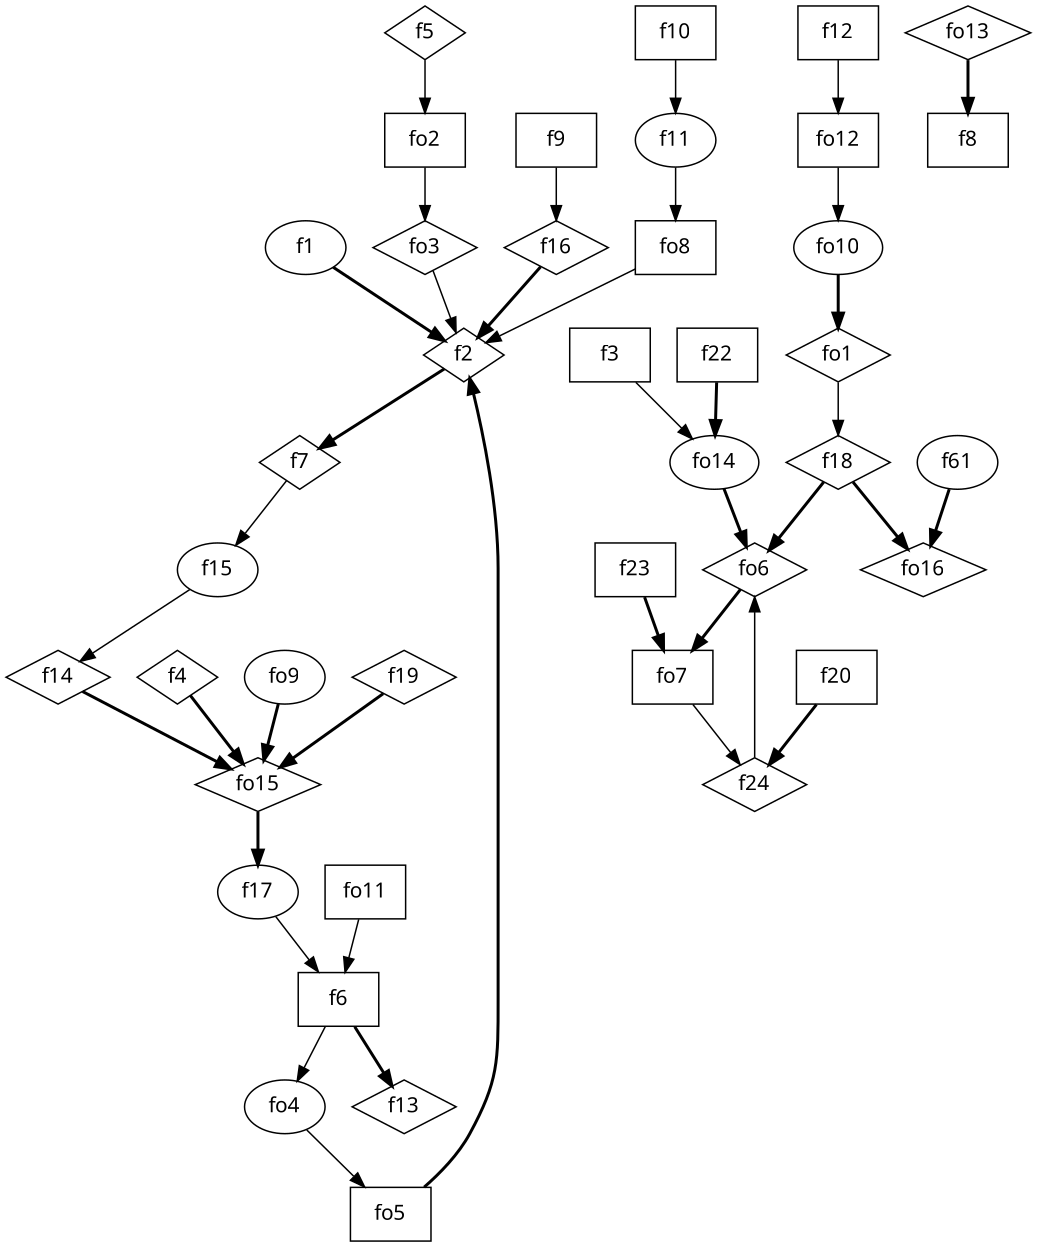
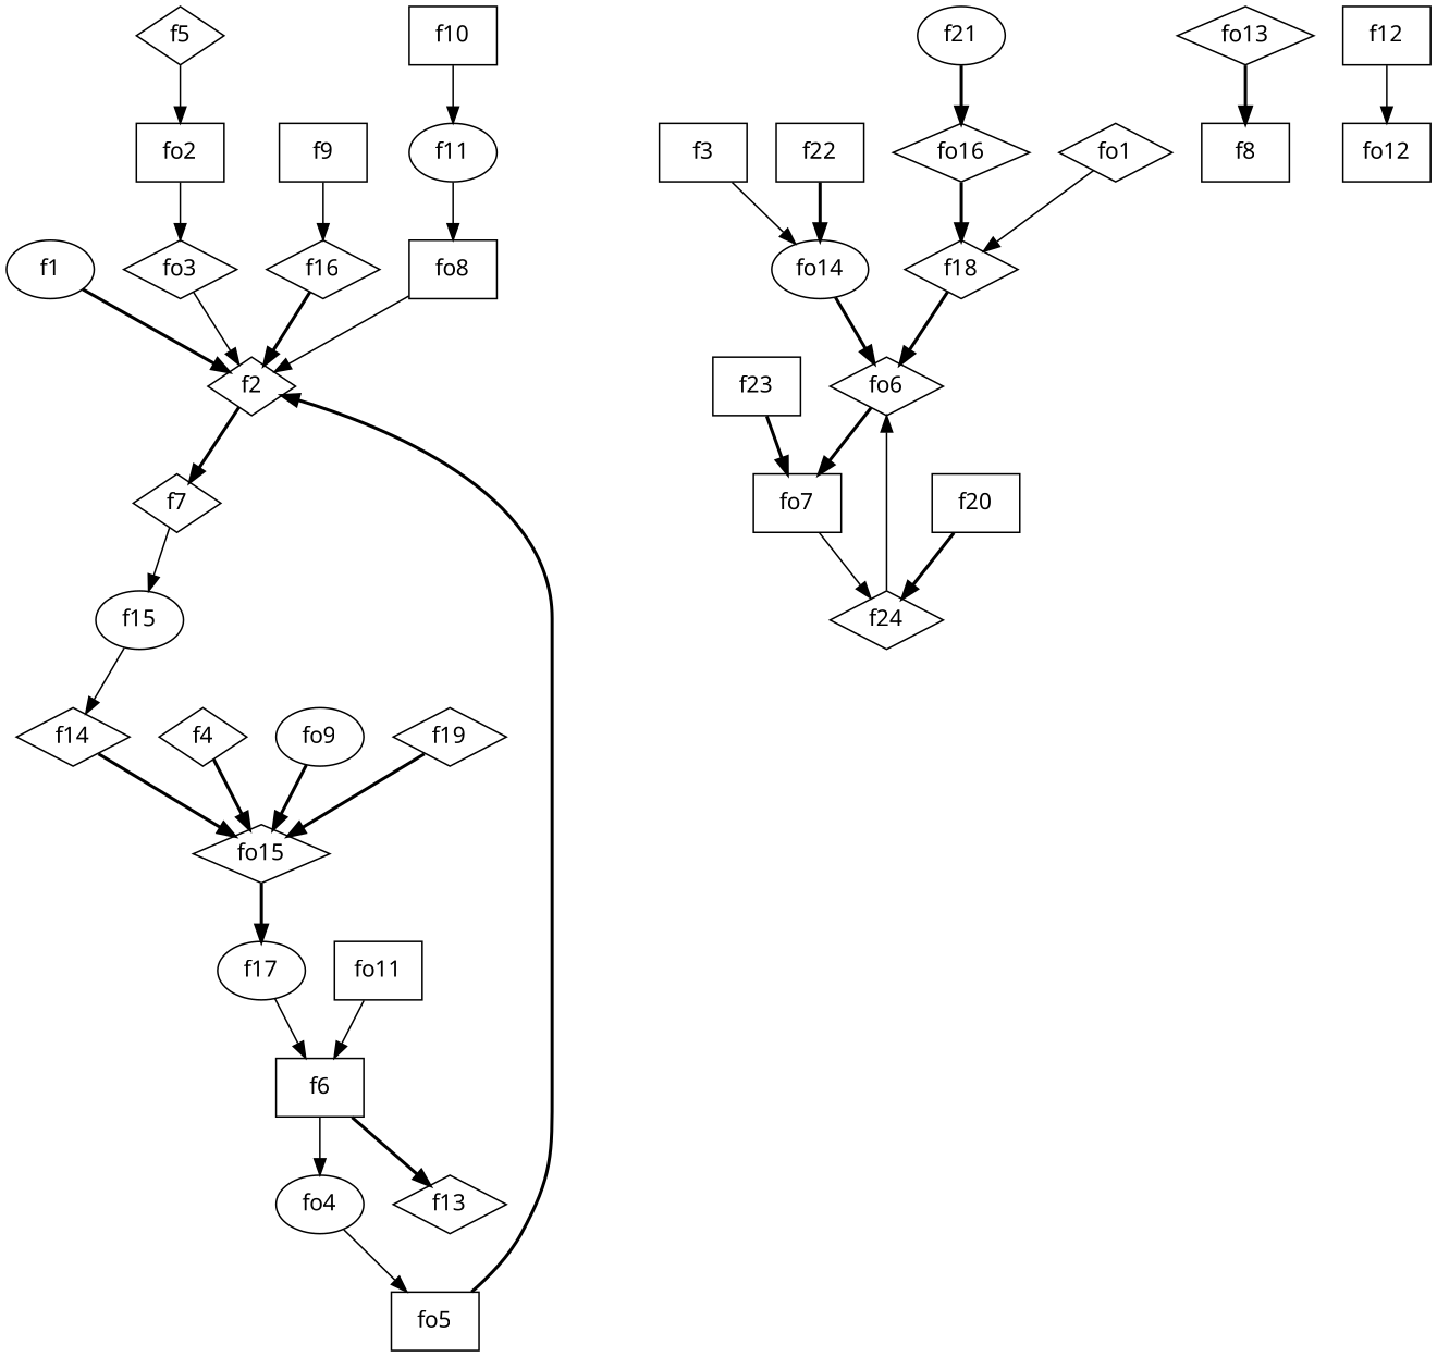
  strict digraph {
    fontname="Noto Sans"
    node [fontname="Noto Sans" shape=diamond]
    edge [fontname="Noto Sans" style=bold weight=2]
    f1 [shape=ellipse]
    f2
    f7
    f15 [shape=ellipse]
    f3 [shape=box]
    fo14 [shape=ellipse]
    fo6
    f4
    fo15
    f17 [shape=ellipse]
    fo2 [shape=box]
    f5
    fo3
    f6 [shape=box]
    fo4 [shape=ellipse]
    f13
    fo5 [shape=box]
    f14
    f8 [shape=box]
    f18
    f9 [shape=box]
    f16
    f10 [shape=box]
    f11 [shape=ellipse]
    fo8 [shape=box]
    f12 [shape=box]
    fo12 [shape=box]
-   fo10 [shape=ellipse]
    fo9 [shape=ellipse]
    fo7 [shape=box]
    f19
    f20 [shape=box]
    f24
-   f21 [shape=ellipse label=f61]
+   f21 [shape=ellipse]
    fo16
    f22 [shape=box]
    f23 [shape=box]
    fo1
    fo11 [shape=box]
    fo13
    f1 -> f2
    f2 -> f7
    f7 -> f15 [style=solid]
    f15 -> f14 [style=solid]
    f3 -> fo14 [style=solid]
    fo14 -> fo6
    fo6 -> fo7
    f4 -> fo15
    fo15 -> f17
    f17 -> f6 [style=solid]
    fo2 -> fo3 [style=solid]
    f5 -> fo2 [style=solid]
    fo3 -> f2 [style=solid]
    f6 -> fo4 [style=solid]
    f6 -> f13
    fo4 -> fo5 [style=solid]
    fo5 -> f2
    f14 -> fo15
    f18 -> fo6
    f9 -> f16 [style=solid]
    f16 -> f2
    f10 -> f11 [style=solid]
    f11 -> fo8 [style=solid]
    fo8 -> f2 [style=solid]
    f12 -> fo12 [style=solid]
-   fo12 -> fo10 [style=solid]
-   fo10 -> fo1
    fo9 -> fo15
    fo7 -> f24 [style=solid]
    f19 -> fo15
    f20 -> f24
    f24 -> fo6 [style=solid]
    f21 -> fo16
-   f18 -> fo16
+   fo16 -> f18
    f22 -> fo14
    f23 -> fo7
    fo1 -> f18 [style=solid]
    fo11 -> f6 [style=solid]
    fo13 -> f8
  }
